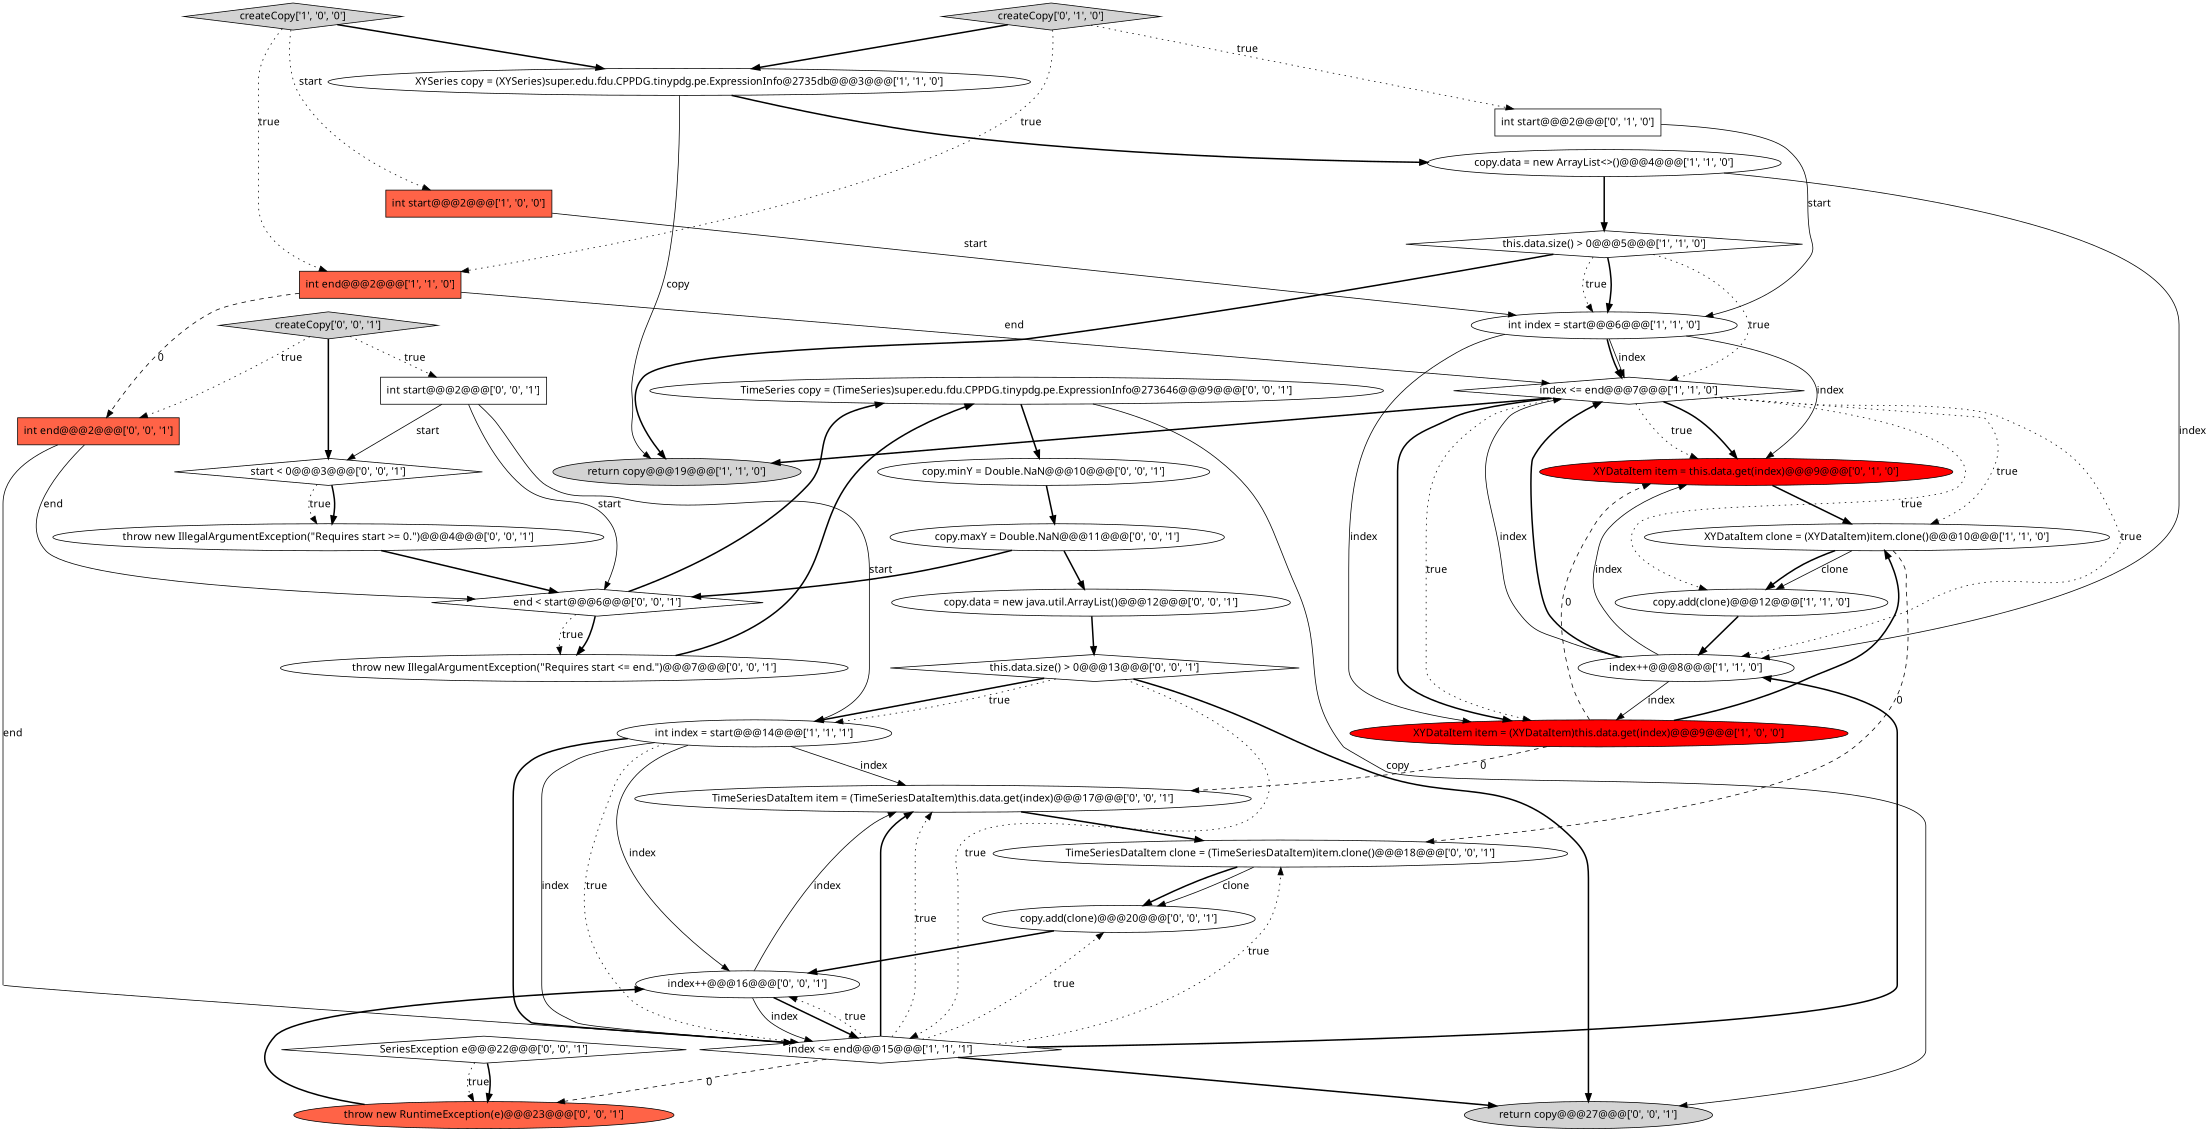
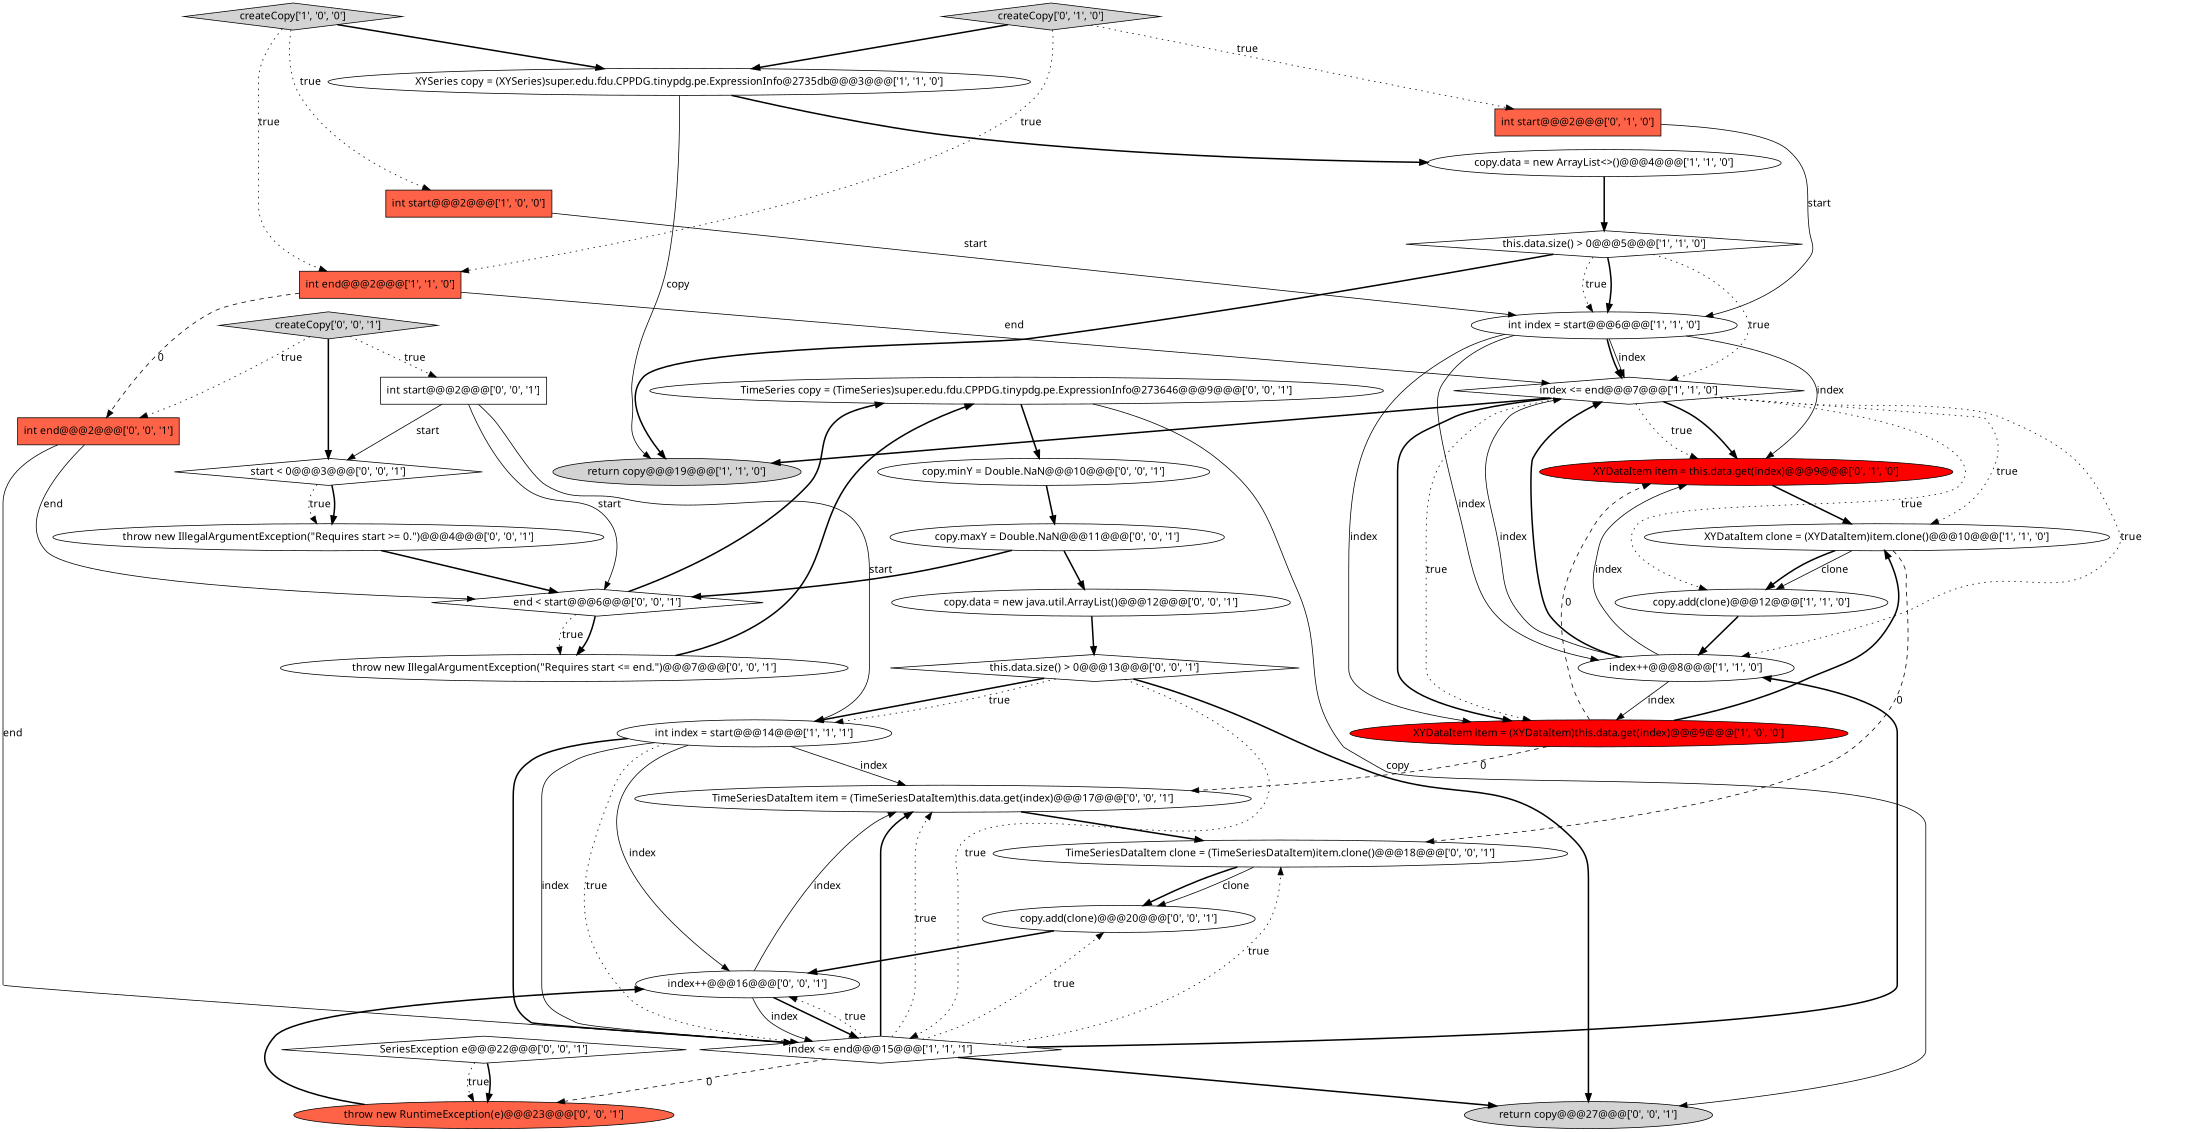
  digraph {
    fontname="Noto Sans"
    node [fillcolor=white fontname="Noto Sans" shape=ellipse style=filled]
    edge [fontname="Noto Sans" style=bold]
    n1 [label="index <= end@@@7@@@['1', '1', '0']" shape=diamond]
    n2 [fillcolor=red label="XYDataItem item = this.data.get(index)@@@9@@@['0', '1', '0']"]
    n3 [label="index++@@@8@@@['1', '1', '0']"]
    n4 [fillcolor=red label="XYDataItem item = (XYDataItem)this.data.get(index)@@@9@@@['1', '0', '0']"]
    n5 [label="copy.add(clone)@@@12@@@['1', '1', '0']"]
    n6 [label="XYDataItem clone = (XYDataItem)item.clone()@@@10@@@['1', '1', '0']"]
    n7 [fillcolor=lightgray label="return copy@@@19@@@['1', '1', '0']"]
    n8 [label="TimeSeriesDataItem item = (TimeSeriesDataItem)this.data.get(index)@@@17@@@['0', '0', '1']"]
    n9 [label="TimeSeriesDataItem clone = (TimeSeriesDataItem)item.clone()@@@18@@@['0', '0', '1']"]
    n10 [label="SeriesException e@@@22@@@['0', '0', '1']" shape=diamond]
    n11 [fillcolor=tomato label="throw new RuntimeException(e)@@@23@@@['0', '0', '1']"]
    n12 [label="index++@@@16@@@['0', '0', '1']"]
    n13 [label="copy.add(clone)@@@20@@@['0', '0', '1']"]
    n14 [fillcolor=lightgray label="return copy@@@27@@@['0', '0', '1']"]
    n15 [label="start < 0@@@3@@@['0', '0', '1']" shape=diamond]
    n16 [label="throw new IllegalArgumentException(\"Requires start >= 0.\")@@@4@@@['0', '0', '1']"]
    n17 [label="end < start@@@6@@@['0', '0', '1']" shape=diamond]
    n18 [label="TimeSeries copy = (TimeSeries)super.edu.fdu.CPPDG.tinypdg.pe.ExpressionInfo@273646@@@9@@@['0', '0', '1']"]
    n19 [label="throw new IllegalArgumentException(\"Requires start <= end.\")@@@7@@@['0', '0', '1']"]
    n20 [label="copy.minY = Double.NaN@@@10@@@['0', '0', '1']"]
    n21 [label="copy.maxY = Double.NaN@@@11@@@['0', '0', '1']"]
    n22 [fillcolor=tomato label="int end@@@2@@@['0', '0', '1']" shape=box]
    n23 [label="index <= end@@@15@@@['1', '1', '1']" shape=diamond]
    n24 [label="copy.data = new java.util.ArrayList()@@@12@@@['0', '0', '1']"]
    n25 [label="this.data.size() > 0@@@13@@@['0', '0', '1']" shape=diamond]
    n26 [label="int start@@@2@@@['0', '0', '1']" shape=box]
    n27 [label="int index = start@@@14@@@['1', '1', '1']"]
    n28 [fillcolor=lightgray label="createCopy['0', '1', '0']" shape=diamond]
-   n29 [label="int start@@@2@@@['0', '1', '0']" shape=box]
+   n29 [fillcolor=tomato label="int start@@@2@@@['0', '1', '0']" shape=box]
    n30 [fillcolor=tomato label="int end@@@2@@@['1', '1', '0']" shape=box]
    n31 [label="XYSeries copy = (XYSeries)super.edu.fdu.CPPDG.tinypdg.pe.ExpressionInfo@2735db@@@3@@@['1', '1', '0']"]
    n32 [label="int index = start@@@6@@@['1', '1', '0']"]
    n33 [label="copy.data = new ArrayList<>()@@@4@@@['1', '1', '0']"]
    n34 [fillcolor=lightgray label="createCopy['1', '0', '0']" shape=diamond]
    n35 [fillcolor=tomato label="int start@@@2@@@['1', '0', '0']" shape=box]
    n36 [fillcolor=lightgray label="createCopy['0', '0', '1']" shape=diamond]
    n37 [label="this.data.size() > 0@@@5@@@['1', '1', '0']" shape=diamond]
    n1 -> n2
    n1 -> n2 [label=true style=dotted]
    n1 -> n3 [label=true style=dotted]
    n1 -> n4 [label=true style=dotted]
    n1 -> n4
    n1 -> n5 [label=true style=dotted]
    n1 -> n6 [label=true style=dotted]
    n1 -> n7
    n2 -> n6
    n3 -> n1 [label=index style=solid]
    n3 -> n1
    n3 -> n2 [label=index style=solid]
    n3 -> n4 [label=index style=solid]
    n4 -> n2 [label=0 style=dashed]
    n4 -> n6
    n4 -> n8 [label=0 style=dashed]
    n5 -> n3
    n6 -> n5 [label=clone style=solid]
    n6 -> n5
    n6 -> n9 [label=0 style=dashed]
    n8 -> n9
    n9 -> n13
    n9 -> n13 [label=clone style=solid]
    n10 -> n11 [label=true style=dotted]
    n10 -> n11
    n11 -> n12
    n12 -> n8 [label=index style=solid]
    n12 -> n23 [label=index style=solid]
    n12 -> n23
    n13 -> n12
    n15 -> n16
    n15 -> n16 [label=true style=dotted]
    n16 -> n17
    n17 -> n18
    n17 -> n19
    n17 -> n19 [label=true style=dotted]
    n18 -> n14 [label=copy style=solid]
    n18 -> n20
    n19 -> n18
    n20 -> n21
    n21 -> n17
    n21 -> n24
    n22 -> n17 [label=end style=solid]
    n22 -> n23 [label=end style=solid]
    n23 -> n3
    n23 -> n8
    n23 -> n8 [label=true style=dotted]
    n23 -> n9 [label=true style=dotted]
    n23 -> n11 [label=0 style=dashed]
    n23 -> n12 [label=true style=dotted]
    n23 -> n13 [label=true style=dotted]
    n23 -> n14
    n24 -> n25
    n25 -> n14
    n25 -> n23 [label=true style=dotted]
    n25 -> n27
    n25 -> n27 [label=true style=dotted]
    n26 -> n15 [label=start style=solid]
    n26 -> n17 [label=start style=solid]
    n26 -> n27 [label=start style=solid]
    n27 -> n8 [label=index style=solid]
    n27 -> n12 [label=index style=solid]
    n27 -> n23
    n27 -> n23 [label=index style=solid]
    n27 -> n23 [label=true style=dotted]
    n28 -> n29 [label=true style=dotted]
    n28 -> n30 [label=true style=dotted]
    n28 -> n31
    n29 -> n32 [label=start style=solid]
    n30 -> n1 [label=end style=solid]
    n30 -> n22 [label=0 style=dashed]
    n31 -> n7 [label=copy style=solid]
    n31 -> n33
    n32 -> n1
    n32 -> n1 [label=index style=solid]
    n32 -> n2 [label=index style=solid]
-   n33 -> n3 [label=index style=solid]
+   n32 -> n3 [label=index style=solid]
    n32 -> n4 [label=index style=solid]
    n33 -> n37
    n34 -> n30 [label=true style=dotted]
    n34 -> n31
-   n34 -> n35 [label=start style=dotted]
+   n34 -> n35 [label=true style=dotted]
    n35 -> n32 [label=start style=solid]
    n36 -> n15
    n36 -> n22 [label=true style=dotted]
    n36 -> n26 [label=true style=dotted]
    n37 -> n1 [label=true style=dotted]
    n37 -> n7
    n37 -> n32
    n37 -> n32 [label=true style=dotted]
  }
